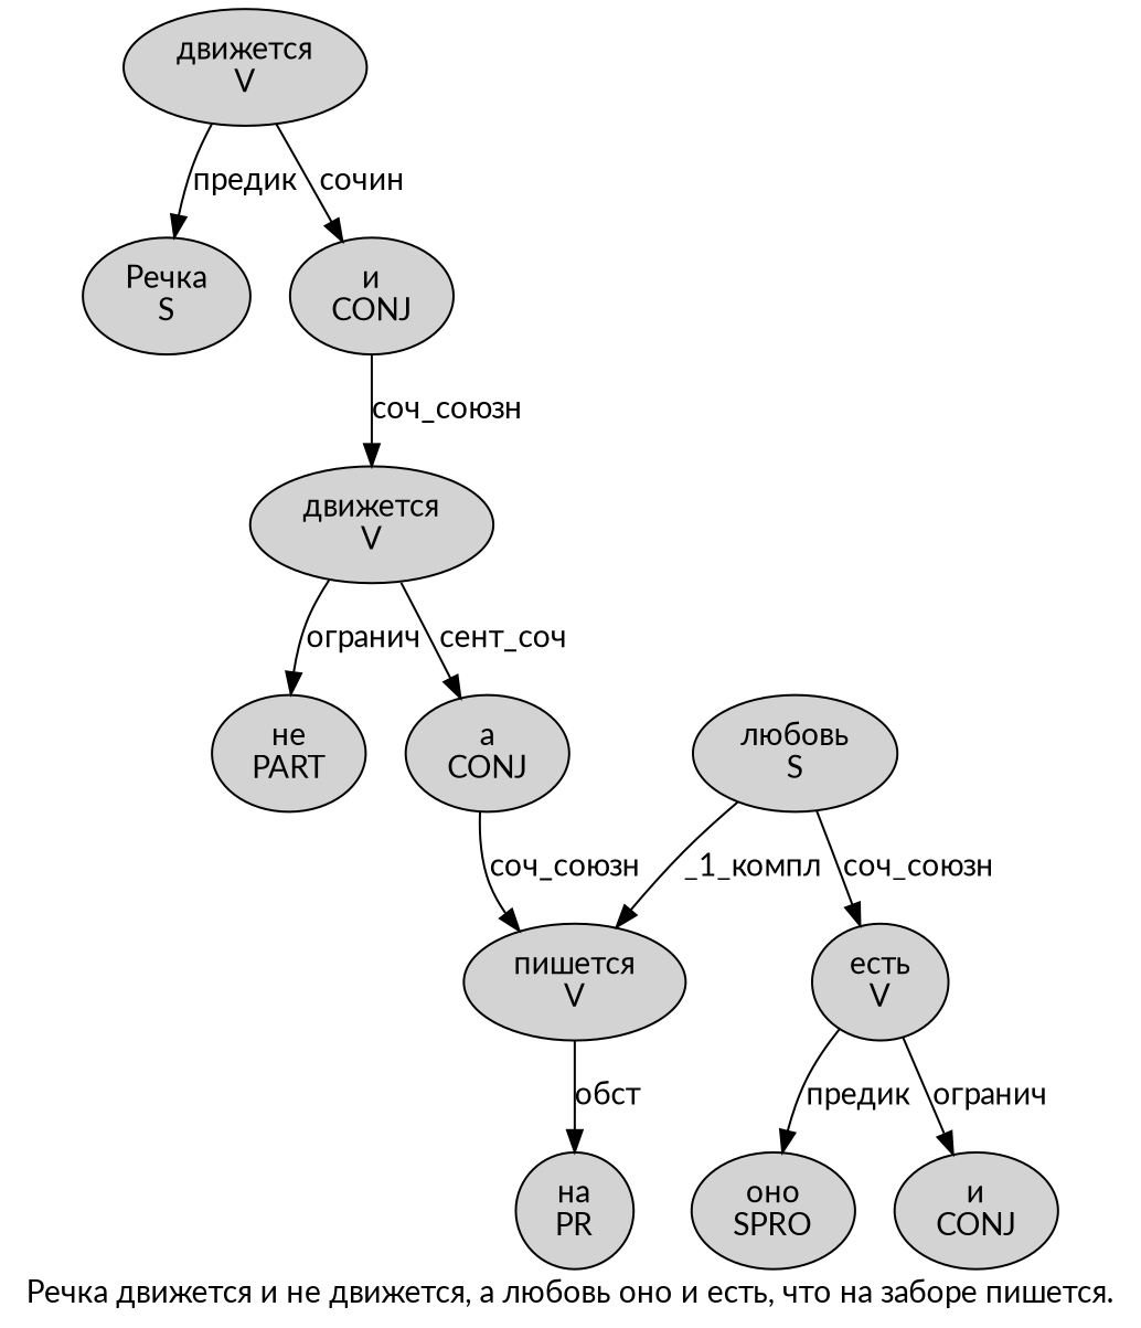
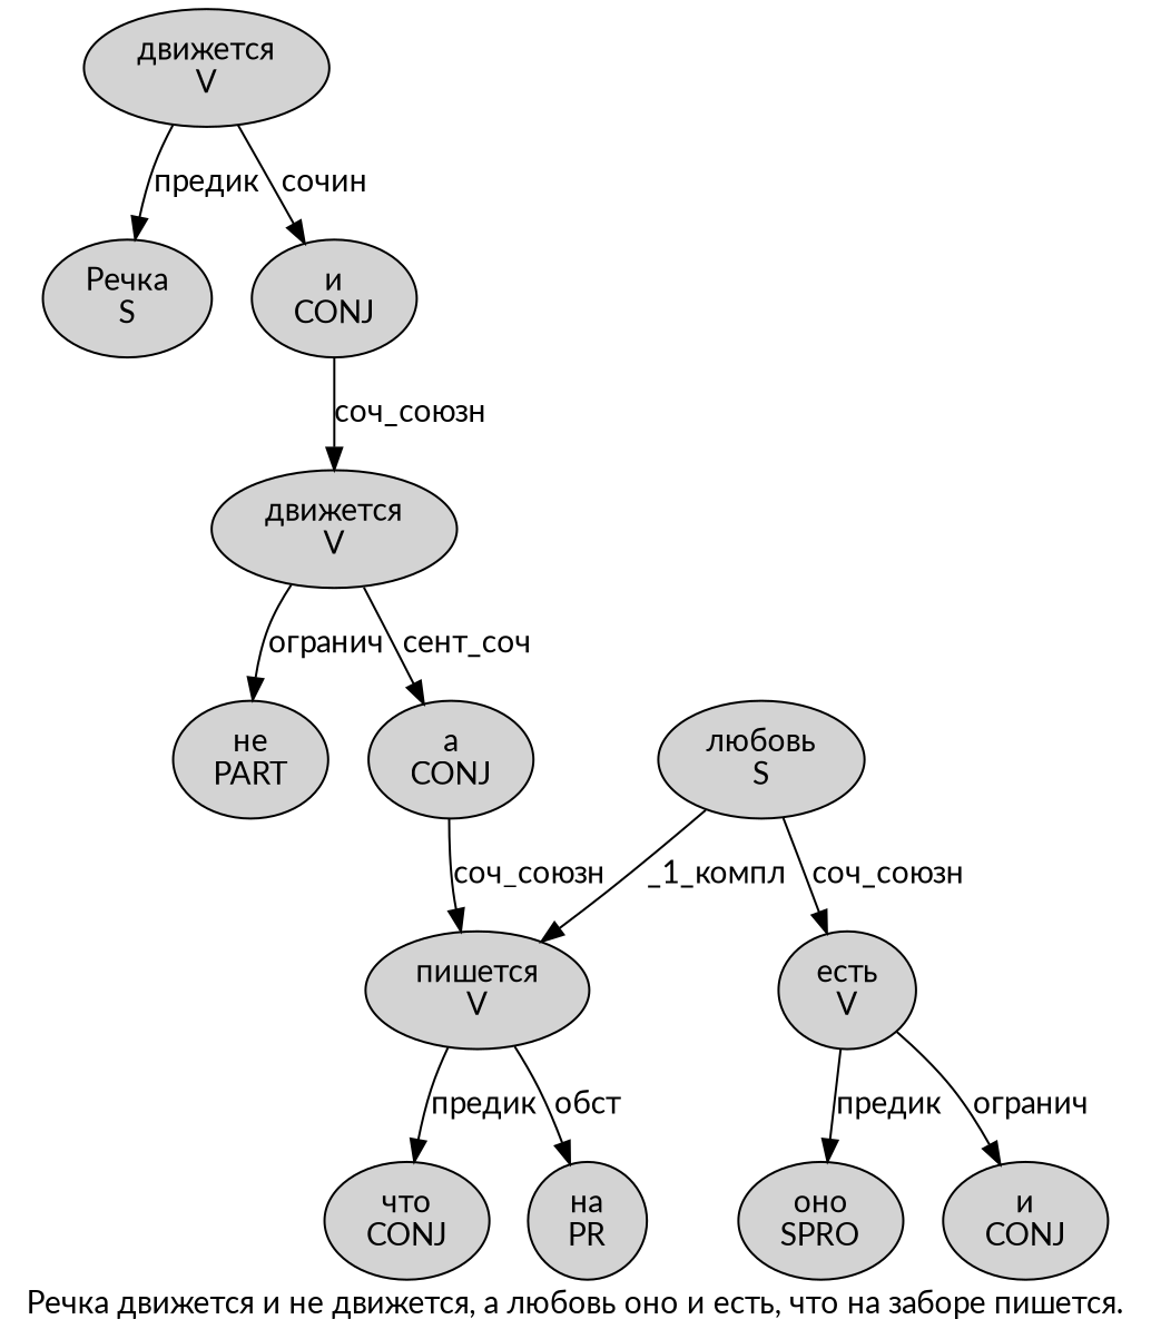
  digraph {
    fontname=Lato
    label="Речка движется и не движется, а любовь оно и есть, что на заборе пишется."
    node [fillcolor=lightgray fontname=Lato penwidth=1 shape=ellipse style=filled]
    edge [fontname=Lato]
    n1 [label="Речка\nS"]
    n2 [label="движется\nV"]
    n3 [label="и\nCONJ"]
    n4 [label="движется\nV"]
    n5 [label="не\nPART"]
    n6 [label="а\nCONJ"]
    n7 [label="пишется\nV"]
+   n8 [label="что\nCONJ"]
    n9 [label="на\nPR"]
    n10 [label="любовь\nS"]
    n11 [label="есть\nV"]
    n12 [label="оно\nSPRO"]
    n13 [label="и\nCONJ"]
    n2 -> n1 [label="предик"]
    n2 -> n3 [label="сочин"]
    n3 -> n4 [label="соч_союзн"]
    n4 -> n5 [label="огранич"]
    n4 -> n6 [label="сент_соч"]
    n6 -> n7 [label="соч_союзн"]
+   n7 -> n8 [label="предик"]
    n7 -> n9 [label="обст"]
    n10 -> n7 [label="_1_компл"]
    n10 -> n11 [label="соч_союзн"]
    n11 -> n12 [label="предик"]
    n11 -> n13 [label="огранич"]
  }
